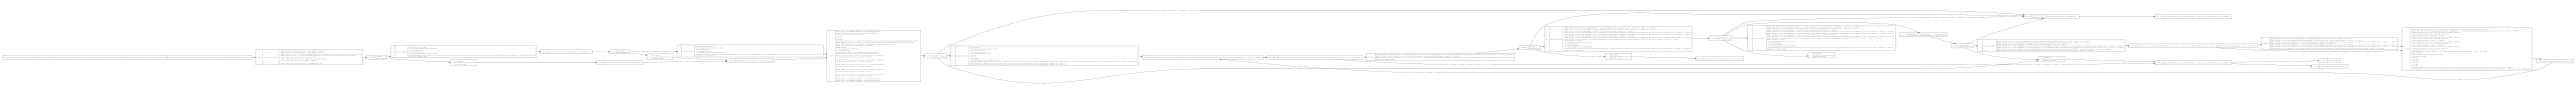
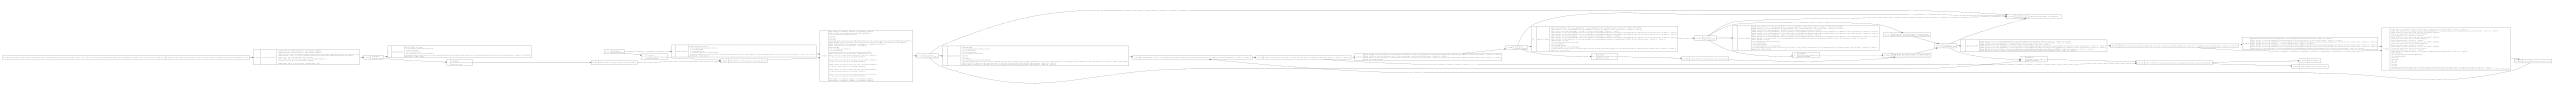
  digraph {
    fontname="Liberation Serif"
    rankdir=LR
    node [fontname="Liberation Serif" shape=record]
    edge [fontname="Liberation Serif"]
    n1 [label="{0\:\ 0x0000|MTH_ENTER_BLOCK\l|0x0000: MOVE  (r9 I:?[OBJECT, ARRAY]) = (r24 I:?[OBJECT, ARRAY]) \l0x0002: MOVE  (r0 I:?[OBJECT, ARRAY]) = (r25 I:?[OBJECT, ARRAY]) \l0x0004: IGET  (r1 I:long) = (r9 I:org.spatialite.database.SQLiteConnection) org.spatialite.database.SQLiteConnection.mConnectionPtr long \l0x0006: INVOKE  (r2 I:int) = (r1 I:long) org.spatialite.database.SQLiteConnection.nativeGetDbLookaside(long):int type: STATIC \l0x000a: CONST  (r10 I:?[long, double]) = (0 ?[long, double]) \l0x000c: CONST  (r12 I:?[int, float, boolean, short, byte, char, OBJECT, ARRAY]) = \l  (0 ?[int, float, boolean, short, byte, char, OBJECT, ARRAY])\l \l0x000d: CONST_STR  (r1 I:java.lang.String) =  \"PRAGMA page_count;\" \l}"]
    n2 [label="{1\:\ 0x000f|SYNTHETIC\lSplitter:B:1:0x000f\l}"]
    n3 [label="{2\:\ ?|Splitter:B:1:0x000f\l|0x000f: INVOKE  (r3 I:long) = \l  (r9 I:org.spatialite.database.SQLiteConnection)\l  (r1 I:java.lang.String)\l  (r12 I:java.lang.Object[])\l  (r12 I:android.support.v4.os.CancellationSignal)\l org.spatialite.database.SQLiteConnection.executeForLong(java.lang.String, java.lang.Object[], android.support.v4.os.CancellationSignal):long type: VIRTUAL A[Catch:\{ SQLiteException \-\> 0x001a \}, TRY_ENTER]\l0x0012: NOP   A[TRY_LEAVE]\l}"]
    n4 [label="{8\:\ ?|SYNTHETIC\lExcHandler: SQLiteException null\lSplitter:B:1:0x000f\l}"]
-   n5 [label="{3\:\ 0x0013|0x0013: CONST_STR  (r1 I:java.lang.String) =  \"PRAGMA page_size;\" \l}"]
    n6 [label="{7\:\ 0x001a|0x001a: MOVE  (r3 I:?[long, double]) = (r10 I:?[long, double]) \l}"]
    n7 [label="{4\:\ 0x0015|SYNTHETIC\lSplitter:B:4:0x0015\l}"]
    n8 [label="{5\:\ ?|Splitter:B:4:0x0015\l|0x0015: INVOKE  (r5 I:long) = \l  (r9 I:org.spatialite.database.SQLiteConnection)\l  (r1 I:java.lang.String)\l  (r12 I:java.lang.Object[])\l  (r12 I:android.support.v4.os.CancellationSignal)\l org.spatialite.database.SQLiteConnection.executeForLong(java.lang.String, java.lang.Object[], android.support.v4.os.CancellationSignal):long type: VIRTUAL A[Catch:\{ SQLiteException \-\> 0x001b \}, TRY_ENTER]\l0x0018: NOP   A[TRY_LEAVE]\l}"]
    n9 [label="{10\:\ ?|SYNTHETIC\lExcHandler: SQLiteException null\lSplitter:B:4:0x0015\l}"]
    n10 [label="{11\:\ 0x001c|0x001c: MOVE  (r1 I:?[OBJECT, ARRAY]) = (r24 I:?[OBJECT, ARRAY]) \l0x001e: INVOKE  (r1 I:org.spatialite.database.SQLiteDebug$DbStats) = \l  (r1 I:org.spatialite.database.SQLiteConnection)\l  (r2 I:int)\l  (r3 I:long)\l  (r5 I:long)\l org.spatialite.database.SQLiteConnection.getMainDbStatsUnsafe(int, long, long):org.spatialite.database.SQLiteDebug$DbStats type: DIRECT \l0x0022: INVOKE  (r0 I:java.util.ArrayList), (r1 I:java.lang.Object) java.util.ArrayList.add(java.lang.Object):boolean type: VIRTUAL \l0x0025: NEW_INSTANCE  (r13 I:org.spatialite.CursorWindow) =  org.spatialite.CursorWindow \l0x0027: CONST_STR  (r1 I:java.lang.String) =  \"collectDbStats\" \l0x0029: INVOKE  \l  (r13 I:org.spatialite.CursorWindow)\l  (r1 I:java.lang.String)\l org.spatialite.CursorWindow.\<init\>(java.lang.String):void type: DIRECT \l0x002c: CONST_STR  (r2 I:java.lang.String) =  \"PRAGMA database_list;\" \l0x002e: CONST  (r3 I:?[int, float, boolean, short, byte, char, OBJECT, ARRAY]) = \l  (0 ?[int, float, boolean, short, byte, char, OBJECT, ARRAY])\l \l0x002f: CONST  (r5 I:?[int, float, boolean, short, byte, char, OBJECT, ARRAY]) = \l  (0 ?[int, float, boolean, short, byte, char, OBJECT, ARRAY])\l \l0x0030: CONST  (r6 I:?[int, float, boolean, short, byte, char, OBJECT, ARRAY]) = \l  (0 ?[int, float, boolean, short, byte, char, OBJECT, ARRAY])\l \l0x0031: CONST  (r7 I:?[int, float, boolean, short, byte, char, OBJECT, ARRAY]) = \l  (0 ?[int, float, boolean, short, byte, char, OBJECT, ARRAY])\l \l0x0032: CONST  (r8 I:?[int, float, boolean, short, byte, char, OBJECT, ARRAY]) = \l  (0 ?[int, float, boolean, short, byte, char, OBJECT, ARRAY])\l \l0x0033: MOVE  (r1 I:?[OBJECT, ARRAY]) = (r24 I:?[OBJECT, ARRAY]) \l0x0035: MOVE  (r4 I:?[OBJECT, ARRAY]) = (r13 I:?[OBJECT, ARRAY]) \l}"]
    n11 [label="{9\:\ 0x001b|0x001b: MOVE  (r5 I:?[long, double]) = (r10 I:?[long, double]) \l}"]
    n12 [label="{12\:\ 0x0036|SYNTHETIC\lSplitter:B:12:0x0036\l}"]
    n13 [label="{13\:\ ?|Splitter:B:12:0x0036\l|0x0036: INVOKE  \l  (r1 I:org.spatialite.database.SQLiteConnection)\l  (r2 I:java.lang.String)\l  (r3 I:java.lang.Object[])\l  (r4 I:org.spatialite.CursorWindow)\l  (r5 I:int)\l  (r6 I:int)\l  (r7 I:boolean)\l  (r8 I:android.support.v4.os.CancellationSignal)\l org.spatialite.database.SQLiteConnection.executeForCursorWindow(java.lang.String, java.lang.Object[], org.spatialite.CursorWindow, int, int, boolean, android.support.v4.os.CancellationSignal):int type: VIRTUAL A[Catch:\{ SQLiteException \-\> 0x00ce, all \-\> 0x00c9 \}, TRY_ENTER]\l0x0039: CONST  (r1 I:?[boolean, int, float, short, byte, char]) = (1 ?[boolean, int, float, short, byte, char]) A[Catch:\{ SQLiteException \-\> 0x00ce, all \-\> 0x00c9 \}]\l0x003a: CONST  (r2 I:?[boolean, int, float, short, byte, char]) = (1 ?[boolean, int, float, short, byte, char]) A[Catch:\{ SQLiteException \-\> 0x00ce, all \-\> 0x00c9 \}]\l}"]
    n14 [label="{32\:\ 0x00c9|ExcHandler: all null\lSplitter:B:12:0x0036\l|0x00c9: MOVE_EXCEPTION  (r0 I:?[OBJECT]) =  \l}"]
    n15 [label="{36\:\ ?|SYNTHETIC\lExcHandler: SQLiteException null\lSplitter:B:12:0x0036\l}"]
    n16 [label="{14\:\ 0x003b|0x003b: INVOKE  (r3 I:int) = (r13 I:org.spatialite.CursorWindow) org.spatialite.CursorWindow.getNumRows():int type: VIRTUAL A[Catch:\{ SQLiteException \-\> 0x00ce, all \-\> 0x00c9 \}]\l}"]
-   n17 [label="{33\:\ 0x00ca|0x00ca: INVOKE  (r13 I:org.spatialite.CursorWindow) org.spatialite.CursorWindow.close():void type: VIRTUAL \l}"]
    n18 [label="{35\:\ 0x00ce|0x00ce: INVOKE  (r13 I:org.spatialite.CursorWindow) org.spatialite.CursorWindow.close():void type: VIRTUAL \l}"]
    n19 [label="{15\:\ 0x003f|0x003f: IF  (r2 I:?[int, byte, short, char]) \>= (r3 I:?[int, byte, short, char])  \-\> B:35:0x00ce A[Catch:\{ SQLiteException \-\> 0x00ce, all \-\> 0x00c9 \}]\l}"]
    n20 [label="{16\:\ 0x0041|0x0041: INVOKE  (r3 I:java.lang.String) = (r13 I:org.spatialite.CursorWindow), (r2 I:int), (r1 I:int) org.spatialite.CursorWindow.getString(int, int):java.lang.String type: VIRTUAL A[Catch:\{ SQLiteException \-\> 0x00ce, all \-\> 0x00c9 \}]\l0x0045: CONST  (r4 I:?[int, float, short, byte, char]) = (2 ?[int, float, short, byte, char]) A[Catch:\{ SQLiteException \-\> 0x00ce, all \-\> 0x00c9 \}]\l0x0046: INVOKE  (r4 I:java.lang.String) = (r13 I:org.spatialite.CursorWindow), (r2 I:int), (r4 I:int) org.spatialite.CursorWindow.getString(int, int):java.lang.String type: VIRTUAL A[Catch:\{ SQLiteException \-\> 0x00ce, all \-\> 0x00c9 \}]\l0x0049: NOP   A[TRY_LEAVE]\l}"]
    n21 [label="{17\:\ 0x004a|SYNTHETIC\lSplitter:B:17:0x004a\l}"]
    n22 [label="{34\:\ 0x00cd|0x00cd: THROW  (r0 I:java.lang.Throwable) \l}"]
    n23 [label="{37\:\ 0x00d1|0x00d1: RETURN   \l}"]
    n24 [label="{18\:\ ?|Splitter:B:17:0x004a\l|0x004a: NEW_INSTANCE  (r5 I:java.lang.StringBuilder) =  java.lang.StringBuilder A[Catch:\{ SQLiteException \-\> 0x0083, all \-\> 0x00c9 \}, TRY_ENTER]\l0x004c: INVOKE  (r5 I:java.lang.StringBuilder) java.lang.StringBuilder.\<init\>():void type: DIRECT A[Catch:\{ SQLiteException \-\> 0x0083, all \-\> 0x00c9 \}]\l0x004f: CONST_STR  (r6 I:java.lang.String) =  \"PRAGMA \" A[Catch:\{ SQLiteException \-\> 0x0083, all \-\> 0x00c9 \}]\l0x0051: INVOKE  (r5 I:java.lang.StringBuilder), (r6 I:java.lang.String) java.lang.StringBuilder.append(java.lang.String):java.lang.StringBuilder type: VIRTUAL A[Catch:\{ SQLiteException \-\> 0x0083, all \-\> 0x00c9 \}]\l0x0054: INVOKE  (r5 I:java.lang.StringBuilder), (r3 I:java.lang.String) java.lang.StringBuilder.append(java.lang.String):java.lang.StringBuilder type: VIRTUAL A[Catch:\{ SQLiteException \-\> 0x0083, all \-\> 0x00c9 \}]\l0x0057: CONST_STR  (r6 I:java.lang.String) =  \".page_count;\" A[Catch:\{ SQLiteException \-\> 0x0083, all \-\> 0x00c9 \}]\l0x0059: INVOKE  (r5 I:java.lang.StringBuilder), (r6 I:java.lang.String) java.lang.StringBuilder.append(java.lang.String):java.lang.StringBuilder type: VIRTUAL A[Catch:\{ SQLiteException \-\> 0x0083, all \-\> 0x00c9 \}]\l0x005c: INVOKE  (r5 I:java.lang.String) = (r5 I:java.lang.StringBuilder) java.lang.StringBuilder.toString():java.lang.String type: VIRTUAL A[Catch:\{ SQLiteException \-\> 0x0083, all \-\> 0x00c9 \}]\l0x0060: INVOKE  (r5 I:long) = \l  (r9 I:org.spatialite.database.SQLiteConnection)\l  (r5 I:java.lang.String)\l  (r12 I:java.lang.Object[])\l  (r12 I:android.support.v4.os.CancellationSignal)\l org.spatialite.database.SQLiteConnection.executeForLong(java.lang.String, java.lang.Object[], android.support.v4.os.CancellationSignal):long type: VIRTUAL A[Catch:\{ SQLiteException \-\> 0x0083, all \-\> 0x00c9 \}]\l0x0063: NOP   A[TRY_LEAVE]\l}"]
    n25 [label="{23\:\ ?|SYNTHETIC\lExcHandler: SQLiteException null\lSplitter:B:17:0x004a\l}"]
    n26 [label="{19\:\ 0x0064|SYNTHETIC\lSplitter:B:19:0x0064\l}"]
    n27 [label="{22\:\ 0x0083|0x0083: MOVE  (r5 I:?[long, double]) = (r10 I:?[long, double]) \l}"]
    n28 [label="{20\:\ ?|Splitter:B:19:0x0064\l|0x0064: NEW_INSTANCE  (r7 I:java.lang.StringBuilder) =  java.lang.StringBuilder A[Catch:\{ SQLiteException \-\> 0x0084, all \-\> 0x00c9 \}, TRY_ENTER]\l0x0066: INVOKE  (r7 I:java.lang.StringBuilder) java.lang.StringBuilder.\<init\>():void type: DIRECT A[Catch:\{ SQLiteException \-\> 0x0084, all \-\> 0x00c9 \}]\l0x0069: CONST_STR  (r8 I:java.lang.String) =  \"PRAGMA \" A[Catch:\{ SQLiteException \-\> 0x0084, all \-\> 0x00c9 \}]\l0x006b: INVOKE  (r7 I:java.lang.StringBuilder), (r8 I:java.lang.String) java.lang.StringBuilder.append(java.lang.String):java.lang.StringBuilder type: VIRTUAL A[Catch:\{ SQLiteException \-\> 0x0084, all \-\> 0x00c9 \}]\l0x006e: INVOKE  (r7 I:java.lang.StringBuilder), (r3 I:java.lang.String) java.lang.StringBuilder.append(java.lang.String):java.lang.StringBuilder type: VIRTUAL A[Catch:\{ SQLiteException \-\> 0x0084, all \-\> 0x00c9 \}]\l0x0071: CONST_STR  (r8 I:java.lang.String) =  \".page_size;\" A[Catch:\{ SQLiteException \-\> 0x0084, all \-\> 0x00c9 \}]\l0x0073: INVOKE  (r7 I:java.lang.StringBuilder), (r8 I:java.lang.String) java.lang.StringBuilder.append(java.lang.String):java.lang.StringBuilder type: VIRTUAL A[Catch:\{ SQLiteException \-\> 0x0084, all \-\> 0x00c9 \}]\l0x0076: INVOKE  (r7 I:java.lang.String) = (r7 I:java.lang.StringBuilder) java.lang.StringBuilder.toString():java.lang.String type: VIRTUAL A[Catch:\{ SQLiteException \-\> 0x0084, all \-\> 0x00c9 \}]\l0x007a: INVOKE  (r7 I:long) = \l  (r9 I:org.spatialite.database.SQLiteConnection)\l  (r7 I:java.lang.String)\l  (r12 I:java.lang.Object[])\l  (r12 I:android.support.v4.os.CancellationSignal)\l org.spatialite.database.SQLiteConnection.executeForLong(java.lang.String, java.lang.Object[], android.support.v4.os.CancellationSignal):long type: VIRTUAL A[Catch:\{ SQLiteException \-\> 0x0084, all \-\> 0x00c9 \}]\l0x007d: NOP   A[TRY_LEAVE]\l}"]
    n29 [label="{25\:\ ?|SYNTHETIC\lExcHandler: SQLiteException null\lSplitter:B:19:0x0064\l}"]
    n30 [label="{21\:\ 0x007e|0x007e: MOVE  (r16 I:?[long, double]) = (r5 I:?[long, double]) \l0x0080: MOVE  (r18 I:?[long, double]) = (r7 I:?[long, double]) \l}"]
+   n31 [label="{24\:\ 0x0084|0x0084: MOVE  (r16 I:?[long, double]) = (r5 I:?[long, double]) \l0x0086: MOVE  (r18 I:?[long, double]) = (r10 I:?[long, double]) \l}"]
    n32 [label="{26\:\ 0x0088|SYNTHETIC\lSplitter:B:26:0x0088\l}"]
    n33 [label="{27\:\ ?|Splitter:B:26:0x0088\l|0x0088: NEW_INSTANCE  (r5 I:java.lang.StringBuilder) =  java.lang.StringBuilder A[Catch:\{ SQLiteException \-\> 0x00ce, all \-\> 0x00c9 \}, TRY_ENTER]\l0x008a: INVOKE  (r5 I:java.lang.StringBuilder) java.lang.StringBuilder.\<init\>():void type: DIRECT A[Catch:\{ SQLiteException \-\> 0x00ce, all \-\> 0x00c9 \}]\l0x008d: CONST_STR  (r6 I:java.lang.String) =  \"  (attached) \" A[Catch:\{ SQLiteException \-\> 0x00ce, all \-\> 0x00c9 \}]\l0x008f: INVOKE  (r5 I:java.lang.StringBuilder), (r6 I:java.lang.String) java.lang.StringBuilder.append(java.lang.String):java.lang.StringBuilder type: VIRTUAL A[Catch:\{ SQLiteException \-\> 0x00ce, all \-\> 0x00c9 \}]\l0x0092: INVOKE  (r5 I:java.lang.StringBuilder), (r3 I:java.lang.String) java.lang.StringBuilder.append(java.lang.String):java.lang.StringBuilder type: VIRTUAL A[Catch:\{ SQLiteException \-\> 0x00ce, all \-\> 0x00c9 \}]\l0x0095: INVOKE  (r3 I:java.lang.String) = (r5 I:java.lang.StringBuilder) java.lang.StringBuilder.toString():java.lang.String type: VIRTUAL A[Catch:\{ SQLiteException \-\> 0x00ce, all \-\> 0x00c9 \}]\l0x0099: INVOKE  (r5 I:boolean) = (r4 I:java.lang.String) java.lang.String.isEmpty():boolean type: VIRTUAL A[Catch:\{ SQLiteException \-\> 0x00ce, all \-\> 0x00c9 \}]\l}"]
    n34 [label="{28\:\ 0x009d|0x009d: IF  (r5 I:?[int, boolean, OBJECT, ARRAY, byte, short, char]) != (0 ?[int, boolean, OBJECT, ARRAY, byte, short, char])  \-\> B:30:0x00b3 A[Catch:\{ SQLiteException \-\> 0x00ce, all \-\> 0x00c9 \}]\l}"]
    n35 [label="{29\:\ 0x009f|0x009f: NEW_INSTANCE  (r5 I:java.lang.StringBuilder) =  java.lang.StringBuilder A[Catch:\{ SQLiteException \-\> 0x00ce, all \-\> 0x00c9 \}]\l0x00a1: INVOKE  (r5 I:java.lang.StringBuilder) java.lang.StringBuilder.\<init\>():void type: DIRECT A[Catch:\{ SQLiteException \-\> 0x00ce, all \-\> 0x00c9 \}]\l0x00a4: INVOKE  (r5 I:java.lang.StringBuilder), (r3 I:java.lang.String) java.lang.StringBuilder.append(java.lang.String):java.lang.StringBuilder type: VIRTUAL A[Catch:\{ SQLiteException \-\> 0x00ce, all \-\> 0x00c9 \}]\l0x00a7: CONST_STR  (r3 I:java.lang.String) =  \": \" A[Catch:\{ SQLiteException \-\> 0x00ce, all \-\> 0x00c9 \}]\l0x00a9: INVOKE  (r5 I:java.lang.StringBuilder), (r3 I:java.lang.String) java.lang.StringBuilder.append(java.lang.String):java.lang.StringBuilder type: VIRTUAL A[Catch:\{ SQLiteException \-\> 0x00ce, all \-\> 0x00c9 \}]\l0x00ac: INVOKE  (r5 I:java.lang.StringBuilder), (r4 I:java.lang.String) java.lang.StringBuilder.append(java.lang.String):java.lang.StringBuilder type: VIRTUAL A[Catch:\{ SQLiteException \-\> 0x00ce, all \-\> 0x00c9 \}]\l0x00af: INVOKE  (r3 I:java.lang.String) = (r5 I:java.lang.StringBuilder) java.lang.StringBuilder.toString():java.lang.String type: VIRTUAL A[Catch:\{ SQLiteException \-\> 0x00ce, all \-\> 0x00c9 \}]\l}"]
    n36 [label="{30\:\ 0x00b3|0x00b3: MOVE  (r15 I:?[OBJECT, ARRAY]) = (r3 I:?[OBJECT, ARRAY]) A[Catch:\{ SQLiteException \-\> 0x00ce, all \-\> 0x00c9 \}]\l0x00b4: NEW_INSTANCE  (r3 I:org.spatialite.database.SQLiteDebug$DbStats) =  org.spatialite.database.SQLiteDebug$DbStats A[Catch:\{ SQLiteException \-\> 0x00ce, all \-\> 0x00c9 \}]\l0x00b6: CONST  (r20 I:?[int, float, boolean, short, byte, char, OBJECT, ARRAY]) = \l  (0 ?[int, float, boolean, short, byte, char, OBJECT, ARRAY])\l A[Catch:\{ SQLiteException \-\> 0x00ce, all \-\> 0x00c9 \}]\l0x00b8: CONST  (r21 I:?[int, float, boolean, short, byte, char, OBJECT, ARRAY]) = \l  (0 ?[int, float, boolean, short, byte, char, OBJECT, ARRAY])\l A[Catch:\{ SQLiteException \-\> 0x00ce, all \-\> 0x00c9 \}]\l0x00ba: CONST  (r22 I:?[int, float, boolean, short, byte, char, OBJECT, ARRAY]) = \l  (0 ?[int, float, boolean, short, byte, char, OBJECT, ARRAY])\l A[Catch:\{ SQLiteException \-\> 0x00ce, all \-\> 0x00c9 \}]\l0x00bc: CONST  (r23 I:?[int, float, boolean, short, byte, char, OBJECT, ARRAY]) = \l  (0 ?[int, float, boolean, short, byte, char, OBJECT, ARRAY])\l A[Catch:\{ SQLiteException \-\> 0x00ce, all \-\> 0x00c9 \}]\l0x00be: MOVE  (r14 I:?[OBJECT, ARRAY]) = (r3 I:?[OBJECT, ARRAY]) A[Catch:\{ SQLiteException \-\> 0x00ce, all \-\> 0x00c9 \}]\l0x00bf: INVOKE  \l  (r14 I:org.spatialite.database.SQLiteDebug$DbStats)\l  (r15 I:java.lang.String)\l  (r16 I:long)\l  (r18 I:long)\l  (r20 I:int)\l  (r21 I:int)\l  (r22 I:int)\l  (r23 I:int)\l org.spatialite.database.SQLiteDebug.DbStats.\<init\>(java.lang.String, long, long, int, int, int, int):void type: DIRECT A[Catch:\{ SQLiteException \-\> 0x00ce, all \-\> 0x00c9 \}]\l0x00c2: INVOKE  (r0 I:java.util.ArrayList), (r3 I:java.lang.Object) java.util.ArrayList.add(java.lang.Object):boolean type: VIRTUAL A[Catch:\{ SQLiteException \-\> 0x00ce, all \-\> 0x00c9 \}, TRY_LEAVE]\l}"]
    n37 [label="{31\:\ 0x00c5|0x00c5: ARITH  (r2 I:int) = (r2 I:int) + (1 int) \l}"]
    n38 [label="{void org.spatialite.database.SQLiteConnection.collectDbStats((r24 'this' I:org.spatialite.database.SQLiteConnection A[IMMUTABLE_TYPE, THIS]), (r25 I:java.util.ArrayList\<org.spatialite.database.SQLiteDebug$DbStats\> A[IMMUTABLE_TYPE, METHOD_ARGUMENT]))  | Annotation[SYSTEM, dalvik.annotation.Signature, \{value=[(, Ljava\/util\/ArrayList\<, Lorg\/spatialite\/database\/SQLiteDebug$DbStats;, \>;)V]\}]\l}"]
    n1 -> n2
    n2 -> n3
    n2 -> n4
-   n3 -> n5
    n4 -> n6
-   n5 -> n7
    n6 -> n11
    n7 -> n8
    n7 -> n9
    n8 -> n10
    n9 -> n11
    n10 -> n12
    n11 -> n10
    n12 -> n13
    n12 -> n14
    n12 -> n15
    n13 -> n16
-   n14 -> n17
    n15 -> n18
    n16 -> n19
    n18 -> n22
    n18 -> n23
    n19 -> n18
    n19 -> n20 [style=dashed]
    n20 -> n21
    n21 -> n14
    n21 -> n24
    n21 -> n25
    n24 -> n26
    n25 -> n27
    n26 -> n14
    n26 -> n28
    n26 -> n29
    n26 -> n30
+   n27 -> n31
+   n29 -> n31
    n30 -> n32
+   n31 -> n32
    n32 -> n14
    n32 -> n15
    n32 -> n33
    n33 -> n34
    n34 -> n35 [style=dashed]
    n34 -> n36
    n35 -> n36
    n36 -> n37
    n37 -> n16
    n38 -> n1
  }
